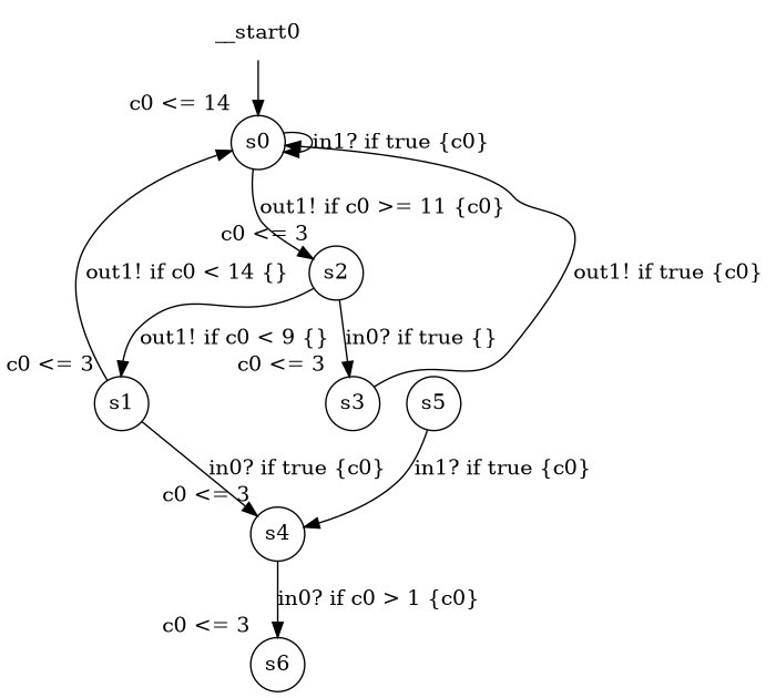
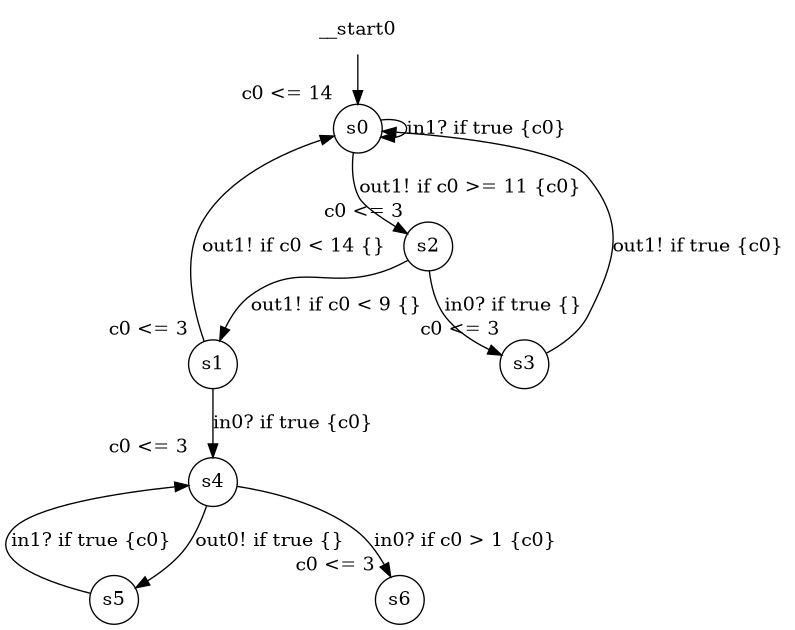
  digraph {
    node [shape=circle margin=0 xlabel="c0 <= 3"]
    __start0 [shape=none margin="" xlabel=""]
    n2 [label=s0 xlabel="c0 <= 14"]
    n3 [label=s2]
    n4 [label=s1]
    n5 [label=s3]
    n6 [label=s4]
    n7 [label=s5 xlabel=""]
    n8 [label=s6]
    __start0 -> n2
    n2 -> n2 [label="in1? if true {c0} "]
    n2 -> n3 [label="out1! if c0 >= 11 {c0} "]
    n3 -> n4 [label="out1! if c0 < 9 {} "]
    n3 -> n5 [label="in0? if true {} "]
    n4 -> n2 [label="out1! if c0 < 14 {} "]
    n4 -> n6 [label="in0? if true {c0} "]
    n5 -> n2 [label="out1! if true {c0} "]
+   n6 -> n7 [label="out0! if true {} "]
    n6 -> n8 [label="in0? if c0 > 1 {c0} "]
    n7 -> n6 [label="in1? if true {c0} "]
  }
